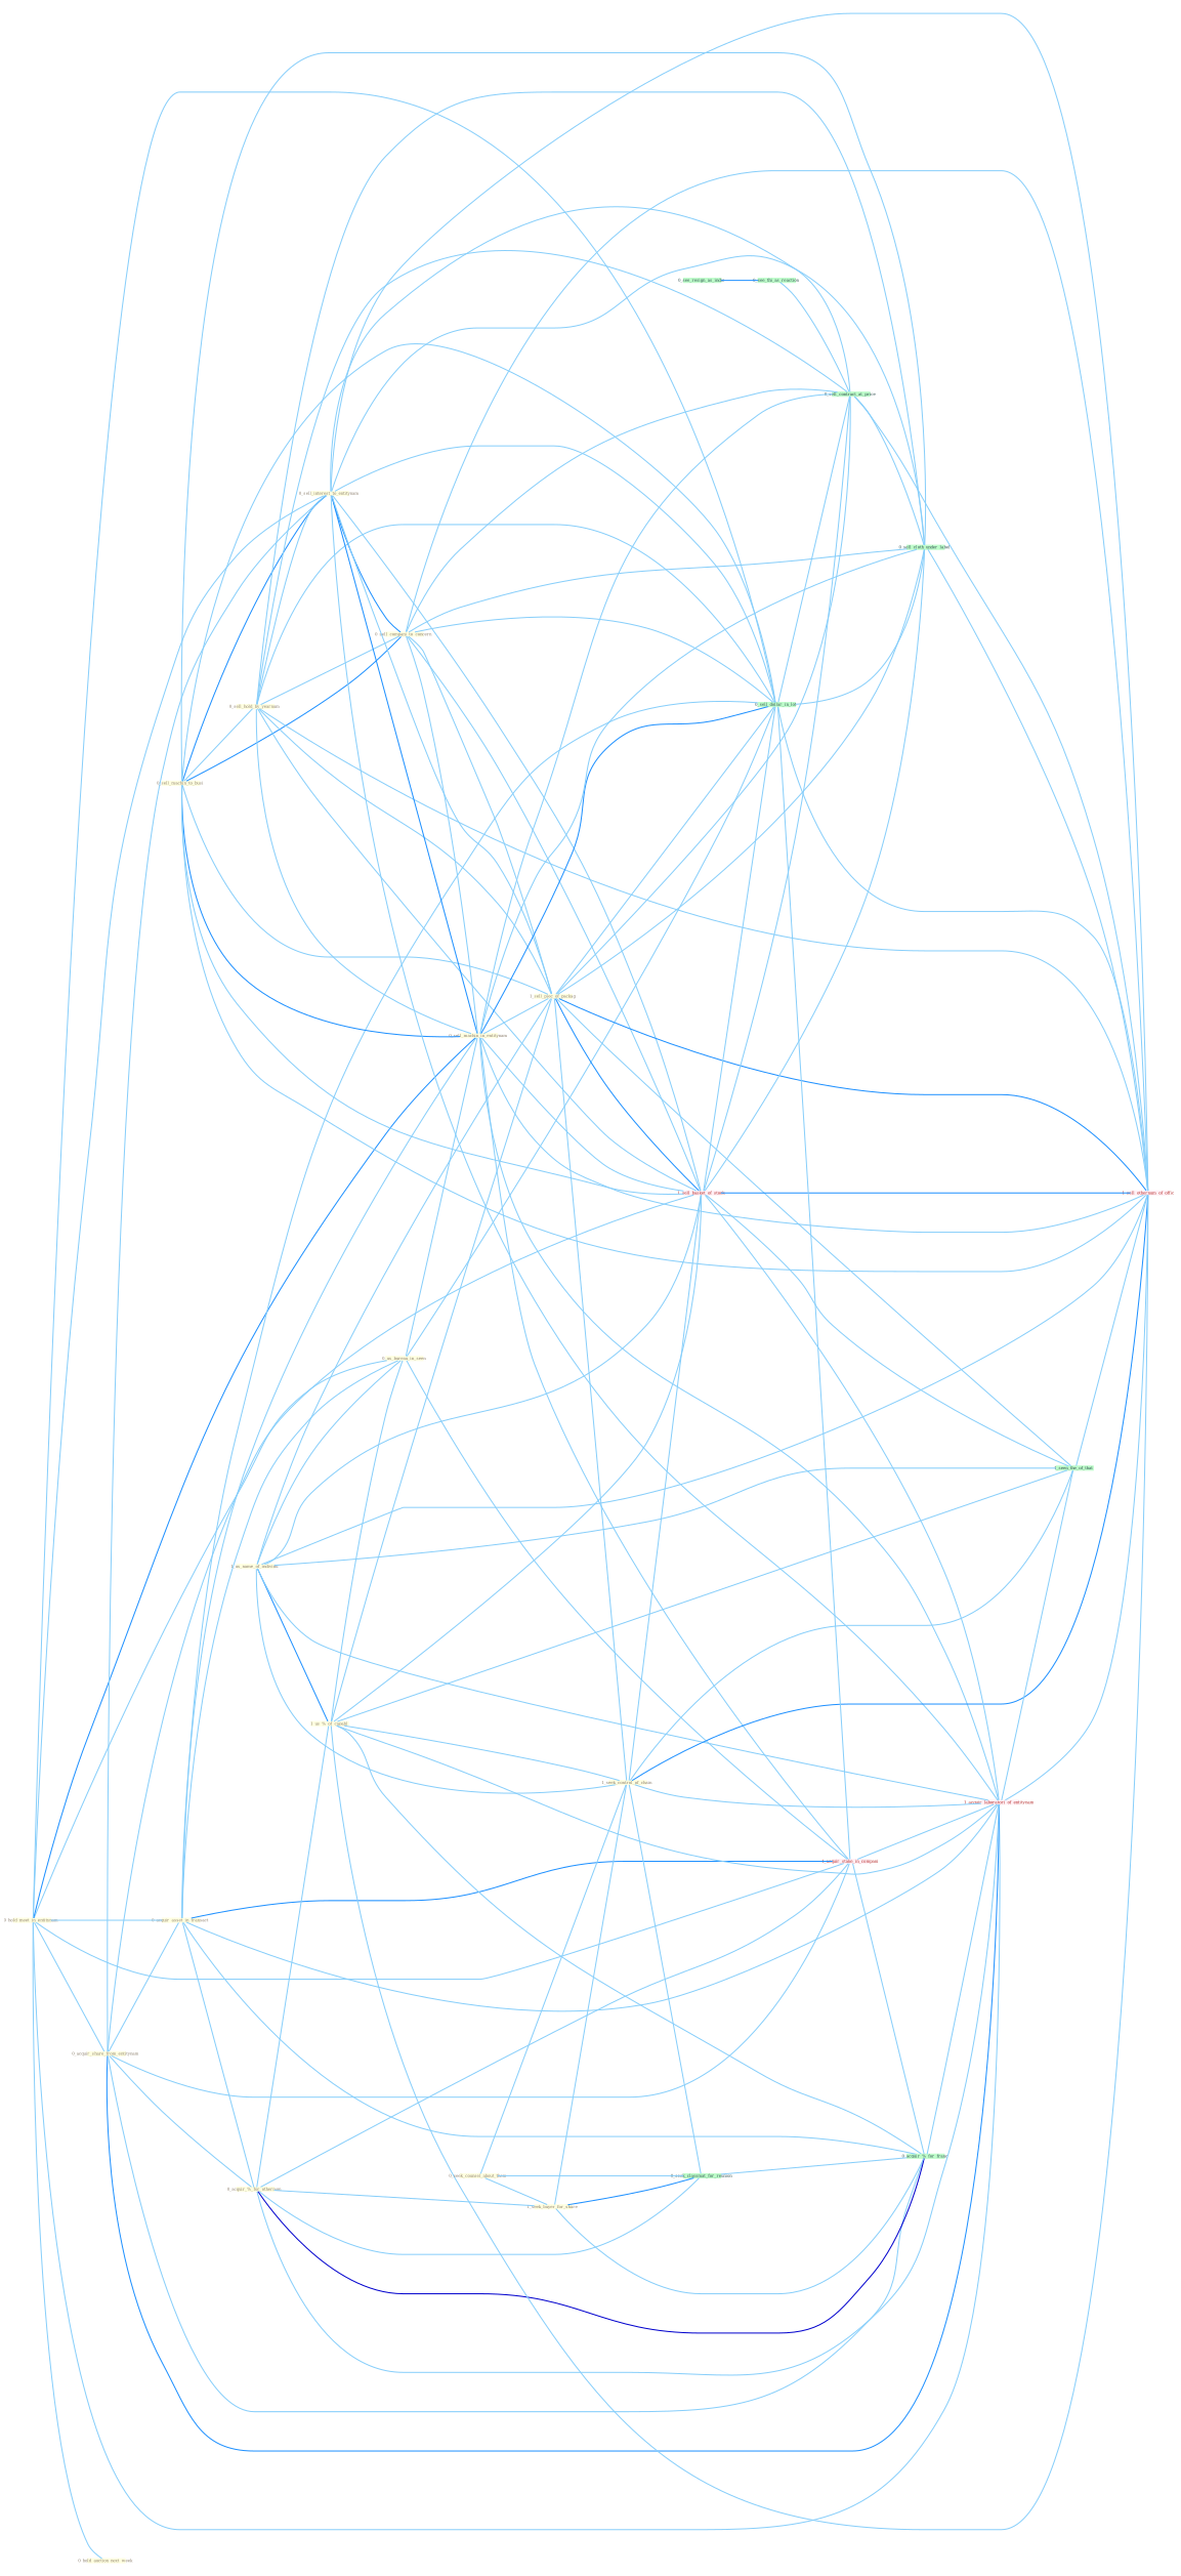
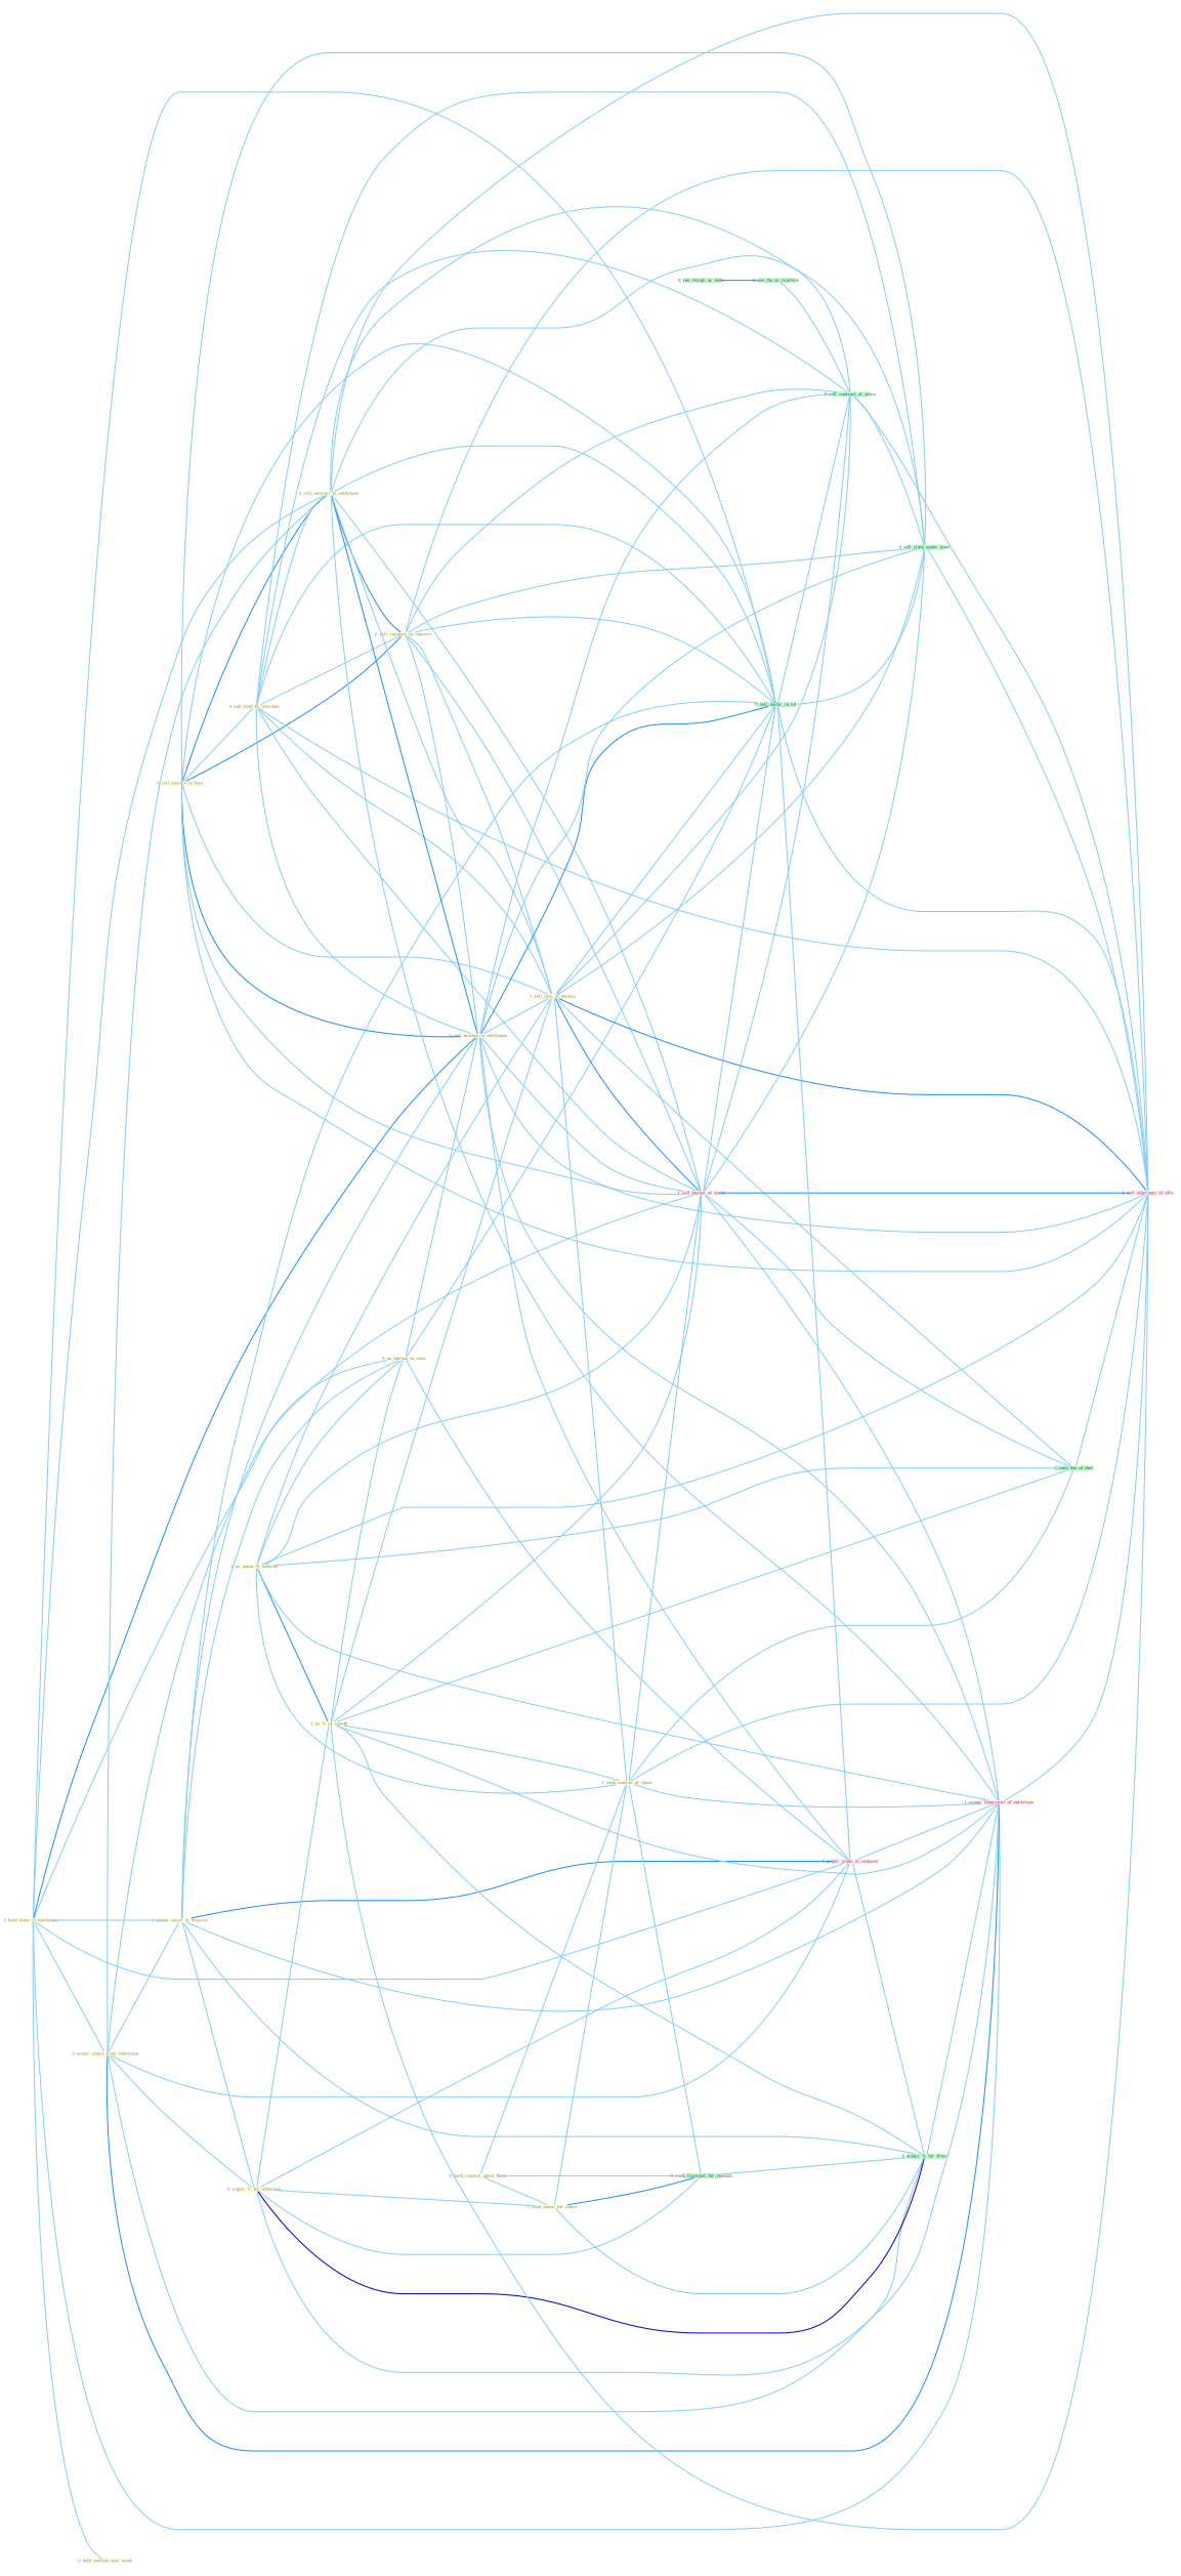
  graph {
    rankdir=LR
    node [color="#ffffe0" fixedsize=true fontcolor="#8b7d6b" fontsize=4 shape=polygon style=filled]
    edge [color="#87cefa" w=1]
    "0_hold_meet_in_entitynam " [height=.06 width=.5]
    "0_acquir_share_from_entitynam " [height=.06 width=.5]
    "0_acquir_asset_in_transact " [height=.06 width=.5]
    "0_sell_machin_to_busi " [height=.06 width=.5]
    "0_hold_auction_next_week " [height=.06 width=.5]
    "0_sell_hold_by_yearnum " [height=.06 width=.5]
    "0_sell_interest_to_entitynam " [height=.06 width=.5]
    "1_us_name_of_individu " [height=.06 width=.5]
    "0_acquir_%_for_othernum " [height=.06 width=.5]
    "1_us_%_of_capabl " [height=.06 width=.5]
    "0_seek_counsel_about_them " [height=.06 width=.5]
    "1_seek_buyer_for_share " [height=.06 width=.5]
    "0_sell_compani_to_concern " [height=.06 width=.5]
    n14 [height=.06 label="0_us_bureau_in_seen" width=.5]
    "0_sell_machin_in_entitynam " [height=.06 width=.5]
    "1_sell_piec_of_packag " [height=.06 width=.5]
    "1_seek_control_of_chain " [height=.06 width=.5]
    "1_sell_basket_of_stock " [color="#fff0f5" fontcolor="#b22222" height=.06 width=.5]
    "1_acquir_stake_in_compani " [color="#fff0f5" fontcolor="#b22222" height=.06 width=.5]
    "1_acquir_laboratori_of_entitynam " [color="#fff0f5" fontcolor="#b22222" height=.06 width=.5]
    "1_sell_othernum_of_offic " [color="#fff0f5" fontcolor="#b22222" height=.06 width=.5]
    "0_sell_dollar_in_lot " [color="#BDFCC9" fontcolor="#2f4f4f" height=.06 width=.5]
    "0_acquir_%_for_franc " [color="#BDFCC9" fontcolor="#2f4f4f" height=.06 width=.5]
    "0_sell_cloth_under_label " [color="#BDFCC9" fontcolor="#2f4f4f" height=.06 width=.5]
    "0_sell_contract_at_price " [color="#BDFCC9" fontcolor="#2f4f4f" height=.06 width=.5]
    "1_seen_the_of_that " [color="#BDFCC9" fontcolor="#2f4f4f" height=.06 width=.5]
    "0_seek_classmat_for_reunion " [color="#BDFCC9" fontcolor="#2f4f4f" height=.06 width=.5]
    "0_see_resign_as_indic " [color="#BDFCC9" fontcolor="#2f4f4f" height=.06 width=.5]
    "0_see_thi_as_reaction " [color="#BDFCC9" fontcolor="#2f4f4f" height=.06 width=.5]
    subgraph sub_1 {
      "0_hold_meet_in_entitynam "
      "0_acquir_share_from_entitynam "
      "0_acquir_asset_in_transact "
      "0_sell_machin_to_busi "
      "0_hold_auction_next_week "
      "0_sell_hold_by_yearnum "
      "0_sell_interest_to_entitynam "
      "1_us_name_of_individu "
      "0_acquir_%_for_othernum "
      "1_us_%_of_capabl "
      "0_seek_counsel_about_them "
      "1_seek_buyer_for_share "
      "0_sell_compani_to_concern "
      n14
      "0_sell_machin_in_entitynam "
      "1_sell_piec_of_packag "
      "1_seek_control_of_chain "
    }
    subgraph sub_2 {
      "1_sell_basket_of_stock "
      "1_acquir_stake_in_compani "
      "1_acquir_laboratori_of_entitynam "
      "1_sell_othernum_of_offic "
    }
    "0_hold_meet_in_entitynam " -- "0_acquir_share_from_entitynam "
    "0_hold_meet_in_entitynam " -- "0_acquir_asset_in_transact "
    "0_hold_meet_in_entitynam " -- "0_hold_auction_next_week "
    "0_hold_meet_in_entitynam " -- "0_sell_interest_to_entitynam "
    "0_hold_meet_in_entitynam " -- n14
    "0_hold_meet_in_entitynam " -- "0_sell_machin_in_entitynam " [color="#1e90ff" w=2]
    "0_hold_meet_in_entitynam " -- "1_acquir_stake_in_compani "
    "0_hold_meet_in_entitynam " -- "1_acquir_laboratori_of_entitynam "
    "0_hold_meet_in_entitynam " -- "0_sell_dollar_in_lot "
    "0_acquir_share_from_entitynam " -- "0_acquir_asset_in_transact "
    "0_acquir_share_from_entitynam " -- "0_sell_interest_to_entitynam "
    "0_acquir_share_from_entitynam " -- "0_acquir_%_for_othernum "
    "0_acquir_share_from_entitynam " -- "1_sell_basket_of_stock "
    "0_acquir_share_from_entitynam " -- "1_acquir_stake_in_compani "
    "0_acquir_share_from_entitynam " -- "1_acquir_laboratori_of_entitynam " [color="#1e90ff" w=2]
    "0_acquir_share_from_entitynam " -- "0_acquir_%_for_franc "
    "0_acquir_asset_in_transact " -- "0_acquir_%_for_othernum "
    "0_acquir_asset_in_transact " -- n14
    "0_acquir_asset_in_transact " -- "0_sell_machin_in_entitynam "
    "0_acquir_asset_in_transact " -- "1_acquir_stake_in_compani " [color="#1e90ff" w=2]
    "0_acquir_asset_in_transact " -- "1_acquir_laboratori_of_entitynam "
    "0_acquir_asset_in_transact " -- "0_sell_dollar_in_lot "
    "0_acquir_asset_in_transact " -- "0_acquir_%_for_franc "
    "0_sell_machin_to_busi " -- "0_sell_hold_by_yearnum "
    "0_sell_machin_to_busi " -- "0_sell_interest_to_entitynam " [color="#1e90ff" w=2]
    "0_sell_machin_to_busi " -- "0_sell_compani_to_concern " [color="#1e90ff" w=2]
    "0_sell_machin_to_busi " -- "0_sell_machin_in_entitynam " [color="#1e90ff" w=2]
    "0_sell_machin_to_busi " -- "1_sell_piec_of_packag "
    "0_sell_machin_to_busi " -- "1_sell_basket_of_stock "
    "0_sell_machin_to_busi " -- "1_sell_othernum_of_offic "
    "0_sell_machin_to_busi " -- "0_sell_dollar_in_lot "
    "0_sell_machin_to_busi " -- "0_sell_cloth_under_label "
    "0_sell_hold_by_yearnum " -- "0_sell_interest_to_entitynam "
    "0_sell_hold_by_yearnum " -- "0_sell_compani_to_concern "
    "0_sell_hold_by_yearnum " -- "0_sell_machin_in_entitynam "
    "0_sell_hold_by_yearnum " -- "1_sell_piec_of_packag "
    "0_sell_hold_by_yearnum " -- "1_sell_basket_of_stock "
    "0_sell_hold_by_yearnum " -- "1_sell_othernum_of_offic "
    "0_sell_hold_by_yearnum " -- "0_sell_dollar_in_lot "
    "0_sell_hold_by_yearnum " -- "0_sell_cloth_under_label "
    "0_sell_hold_by_yearnum " -- "0_sell_contract_at_price "
    "0_sell_interest_to_entitynam " -- "0_sell_compani_to_concern " [color="#1e90ff" w=2]
    "0_sell_interest_to_entitynam " -- "0_sell_machin_in_entitynam " [color="#1e90ff" w=2]
    "0_sell_interest_to_entitynam " -- "1_sell_piec_of_packag "
    "0_sell_interest_to_entitynam " -- "1_sell_basket_of_stock "
    "0_sell_interest_to_entitynam " -- "1_acquir_laboratori_of_entitynam "
    "0_sell_interest_to_entitynam " -- "1_sell_othernum_of_offic "
    "0_sell_interest_to_entitynam " -- "0_sell_dollar_in_lot "
    "0_sell_interest_to_entitynam " -- "0_sell_cloth_under_label "
    "0_sell_interest_to_entitynam " -- "0_sell_contract_at_price "
    "1_us_name_of_individu " -- "1_us_%_of_capabl " [color="#1e90ff" w=2]
    "1_us_name_of_individu " -- n14
    "1_us_name_of_individu " -- "1_sell_piec_of_packag "
    "1_us_name_of_individu " -- "1_seek_control_of_chain "
    "1_us_name_of_individu " -- "1_sell_basket_of_stock "
    "1_us_name_of_individu " -- "1_acquir_laboratori_of_entitynam "
    "1_us_name_of_individu " -- "1_sell_othernum_of_offic "
    "1_us_name_of_individu " -- "1_seen_the_of_that "
    "0_acquir_%_for_othernum " -- "1_us_%_of_capabl "
    "0_acquir_%_for_othernum " -- "1_seek_buyer_for_share "
    "0_acquir_%_for_othernum " -- "1_acquir_stake_in_compani "
    "0_acquir_%_for_othernum " -- "1_acquir_laboratori_of_entitynam "
    "0_acquir_%_for_othernum " -- "0_acquir_%_for_franc " [color="#0000cd" w=3]
    "0_acquir_%_for_othernum " -- "0_seek_classmat_for_reunion "
    "1_us_%_of_capabl " -- n14
    "1_us_%_of_capabl " -- "1_sell_piec_of_packag "
    "1_us_%_of_capabl " -- "1_seek_control_of_chain "
    "1_us_%_of_capabl " -- "1_sell_basket_of_stock "
    "1_us_%_of_capabl " -- "1_acquir_laboratori_of_entitynam "
    "1_us_%_of_capabl " -- "1_sell_othernum_of_offic "
    "1_us_%_of_capabl " -- "0_acquir_%_for_franc "
    "1_us_%_of_capabl " -- "1_seen_the_of_that "
    "0_seek_counsel_about_them " -- "1_seek_buyer_for_share "
    "0_seek_counsel_about_them " -- "1_seek_control_of_chain "
    "0_seek_counsel_about_them " -- "0_seek_classmat_for_reunion "
    "1_seek_buyer_for_share " -- "1_seek_control_of_chain "
    "1_seek_buyer_for_share " -- "0_acquir_%_for_franc "
    "1_seek_buyer_for_share " -- "0_seek_classmat_for_reunion " [color="#1e90ff" w=2]
    "0_sell_compani_to_concern " -- "0_sell_machin_in_entitynam "
    "0_sell_compani_to_concern " -- "1_sell_piec_of_packag "
    "0_sell_compani_to_concern " -- "1_sell_basket_of_stock "
    "0_sell_compani_to_concern " -- "1_sell_othernum_of_offic "
    "0_sell_compani_to_concern " -- "0_sell_dollar_in_lot "
    "0_sell_compani_to_concern " -- "0_sell_cloth_under_label "
    "0_sell_compani_to_concern " -- "0_sell_contract_at_price "
    n14 -- "0_sell_machin_in_entitynam "
    n14 -- "1_acquir_stake_in_compani "
    n14 -- "0_sell_dollar_in_lot "
    "0_sell_machin_in_entitynam " -- "1_sell_piec_of_packag "
    "0_sell_machin_in_entitynam " -- "1_sell_basket_of_stock "
    "0_sell_machin_in_entitynam " -- "1_acquir_stake_in_compani "
    "0_sell_machin_in_entitynam " -- "1_acquir_laboratori_of_entitynam "
    "0_sell_machin_in_entitynam " -- "1_sell_othernum_of_offic "
    "0_sell_machin_in_entitynam " -- "0_sell_dollar_in_lot " [color="#1e90ff" w=2]
    "0_sell_machin_in_entitynam " -- "0_sell_cloth_under_label "
    "0_sell_machin_in_entitynam " -- "0_sell_contract_at_price "
    "1_sell_piec_of_packag " -- "1_seek_control_of_chain "
    "1_sell_piec_of_packag " -- "1_sell_basket_of_stock " [color="#1e90ff" w=2]
    "1_sell_piec_of_packag " -- "1_sell_othernum_of_offic " [color="#1e90ff" w=2]
    "1_sell_piec_of_packag " -- "0_sell_dollar_in_lot "
    "1_sell_piec_of_packag " -- "0_sell_cloth_under_label "
    "1_sell_piec_of_packag " -- "0_sell_contract_at_price "
    "1_sell_piec_of_packag " -- "1_seen_the_of_that "
    "1_seek_control_of_chain " -- "1_sell_basket_of_stock "
    "1_seek_control_of_chain " -- "1_acquir_laboratori_of_entitynam "
-   "1_seek_control_of_chain " -- "1_sell_othernum_of_offic " [color="#1e90ff"]
+   "1_seek_control_of_chain " -- "1_sell_othernum_of_offic "
    "1_seek_control_of_chain " -- "1_seen_the_of_that "
    "1_seek_control_of_chain " -- "0_seek_classmat_for_reunion "
    "1_sell_basket_of_stock " -- "1_acquir_laboratori_of_entitynam "
    "1_sell_basket_of_stock " -- "1_sell_othernum_of_offic " [color="#1e90ff" w=2]
    "1_sell_basket_of_stock " -- "0_sell_dollar_in_lot "
    "1_sell_basket_of_stock " -- "0_sell_cloth_under_label "
    "1_sell_basket_of_stock " -- "0_sell_contract_at_price "
    "1_sell_basket_of_stock " -- "1_seen_the_of_that "
    "1_acquir_stake_in_compani " -- "1_acquir_laboratori_of_entitynam "
    "1_acquir_stake_in_compani " -- "0_acquir_%_for_franc "
    "1_acquir_laboratori_of_entitynam " -- "1_sell_othernum_of_offic "
-   "1_acquir_laboratori_of_entitynam " -- "1_seen_the_of_that "
    "0_sell_dollar_in_lot " -- "1_acquir_stake_in_compani "
    "0_sell_dollar_in_lot " -- "1_sell_othernum_of_offic "
    "0_sell_dollar_in_lot " -- "0_sell_cloth_under_label "
    "0_sell_dollar_in_lot " -- "0_sell_contract_at_price "
    "0_acquir_%_for_franc " -- "1_acquir_laboratori_of_entitynam "
    "0_sell_cloth_under_label " -- "1_sell_othernum_of_offic "
    "0_sell_contract_at_price " -- "1_sell_othernum_of_offic "
    "0_sell_contract_at_price " -- "0_sell_cloth_under_label "
    "1_seen_the_of_that " -- "1_sell_othernum_of_offic "
    "0_seek_classmat_for_reunion " -- "0_acquir_%_for_franc "
    "0_see_resign_as_indic " -- "0_see_thi_as_reaction " [color="#1e90ff" w=2]
    "0_see_thi_as_reaction " -- "0_sell_contract_at_price "
  }
